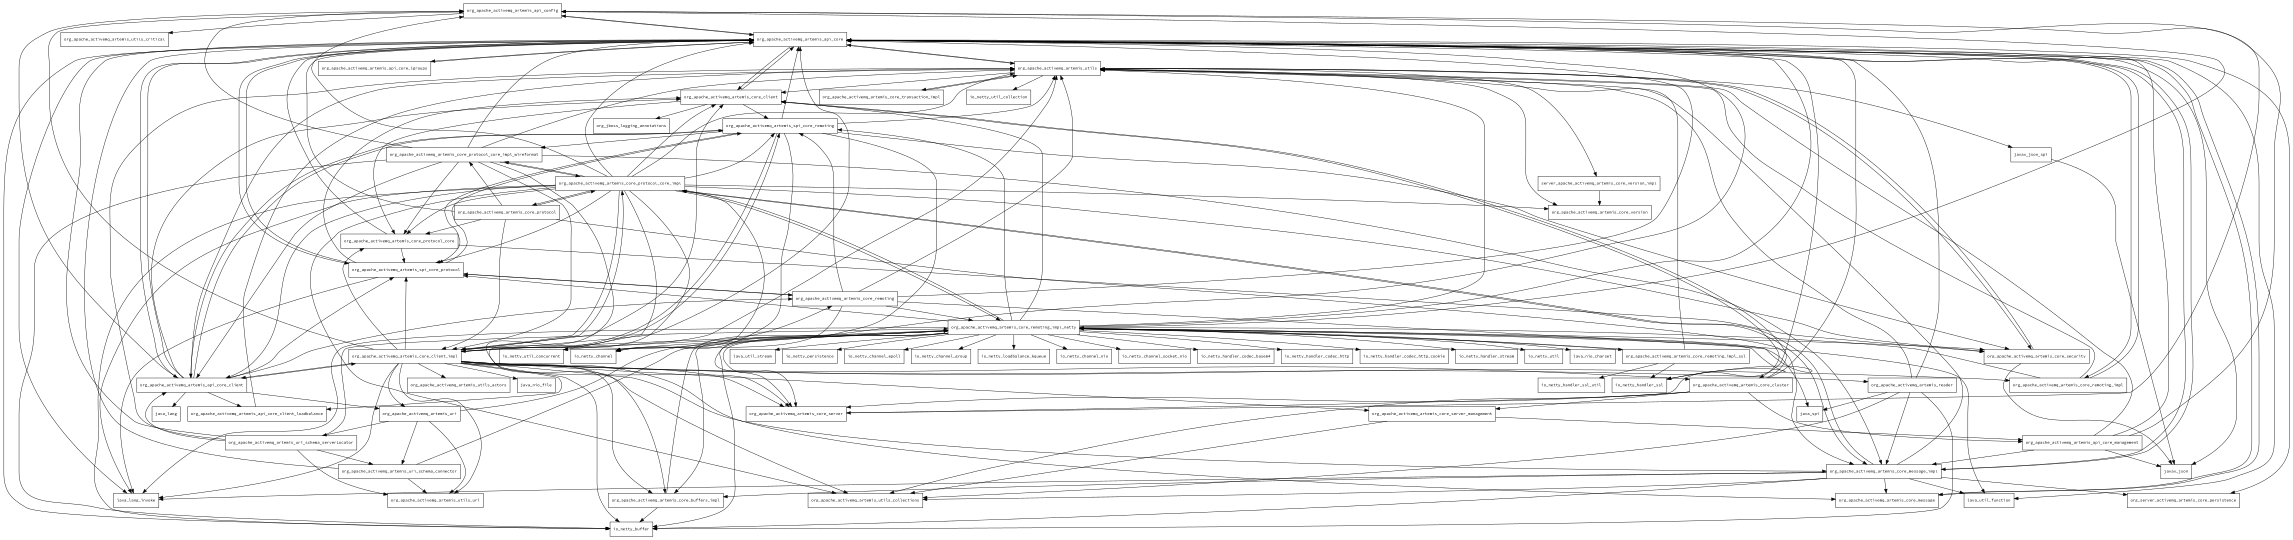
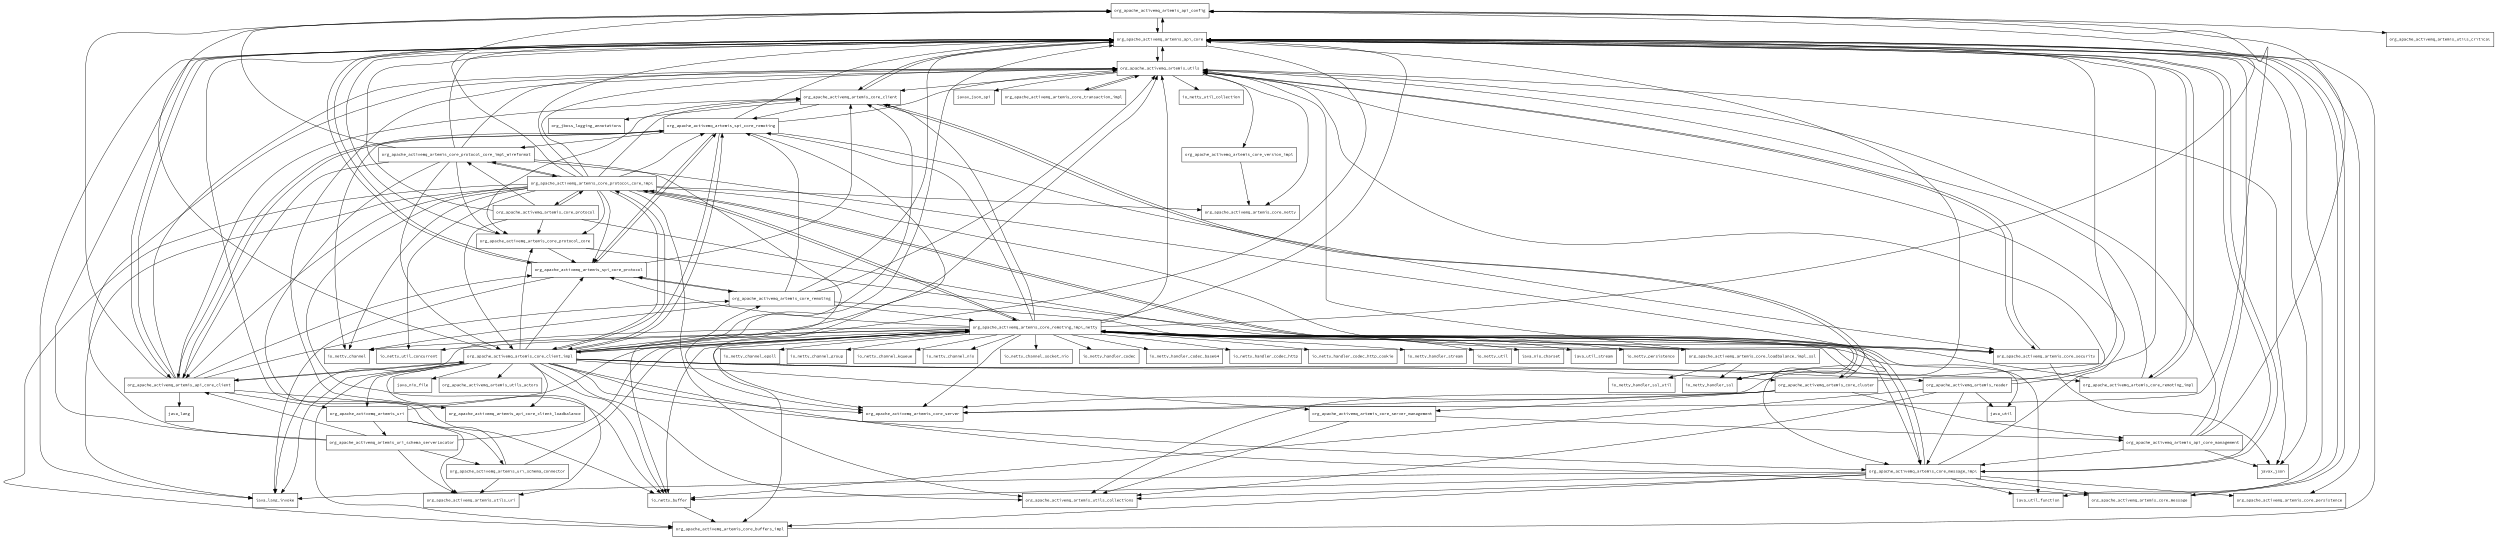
  digraph {
    fontname="Source Code Pro"
    node [fontname="Source Code Pro" fontsize=10.0 shape=box]
    edge [fontname="Source Code Pro"]
    org_apache_activemq_artemis_api_config
    org_apache_activemq_artemis_api_core
    org_apache_activemq_artemis_core_server
    org_apache_activemq_artemis_utils_critical
    io_netty_buffer
    java_lang_invoke
    java_util_function
    javax_json
    org_apache_activemq_artemis_api_core_client
-   org_apache_activemq_artemis_api_core_jgroups
    org_apache_activemq_artemis_core_client
    org_apache_activemq_artemis_core_message
    org_apache_activemq_artemis_core_message_impl
-   org_apache_activemq_artemis_core_persistence [label=org_server_activemq_artemis_core_persistence]
+   org_apache_activemq_artemis_core_persistence
    org_apache_activemq_artemis_core_remoting_impl
    org_apache_activemq_artemis_spi_core_protocol
    org_apache_activemq_artemis_utils
    java_lang
    org_apache_activemq_artemis_api_core_client_loadbalance
    org_apache_activemq_artemis_core_client_impl
    org_apache_activemq_artemis_core_remoting
    org_apache_activemq_artemis_spi_core_remoting
    org_apache_activemq_artemis_uri
    org_apache_activemq_artemis_core_cluster
    org_apache_activemq_artemis_core_protocol_core
    org_jboss_logging_annotations
    org_apache_activemq_artemis_core_buffers_impl
    org_apache_activemq_artemis_core_protocol_core_impl
    org_apache_activemq_artemis_utils_collections
    org_apache_activemq_artemis_core_remoting_impl_netty
    org_apache_activemq_artemis_core_security
-   org_apache_activemq_artemis_core_version
+   org_apache_activemq_artemis_core_version [label=org_apache_activemq_artemis_core_netty]
    org_apache_activemq_artemis_core_transaction_impl
-   org_apache_activemq_artemis_core_version_impl [label=server_apache_activemq_artemis_core_version_impl]
+   org_apache_activemq_artemis_core_version_impl
    io_netty_util_collection
    javax_json_spi
    org_apache_activemq_artemis_reader
    java_nio_file
    org_apache_activemq_artemis_core_server_management
    org_apache_activemq_artemis_utils_actors
    org_apache_activemq_artemis_utils_uri
    io_netty_channel
    io_netty_handler_ssl
    org_apache_activemq_artemis_core_protocol_core_impl_wireformat
    org_apache_activemq_artemis_uri_schema_connector
    org_apache_activemq_artemis_uri_schema_serverLocator
    org_apache_activemq_artemis_api_core_management
    org_apache_activemq_artemis_core_protocol
    io_netty_util_concurrent
-   java_util [label=java_spi]
+   java_util
    n51 [label=io_netty_persistence]
    io_netty_channel_epoll
    io_netty_channel_group
-   io_netty_channel_kqueue [label=io_netty_loadbalance_kqueue]
+   io_netty_channel_kqueue
    io_netty_channel_nio
    io_netty_channel_socket_nio
+   io_netty_handler_codec
    io_netty_handler_codec_base64
    io_netty_handler_codec_http
    io_netty_handler_codec_http_cookie
    io_netty_handler_stream
    io_netty_util
    java_nio_charset
    java_util_stream
-   org_apache_activemq_artemis_core_remoting_impl_ssl
+   org_apache_activemq_artemis_core_remoting_impl_ssl [label=org_apache_activemq_artemis_core_loadbalance_impl_ssl]
    io_netty_handler_ssl_util
    org_apache_activemq_artemis_api_config -> org_apache_activemq_artemis_api_core
    org_apache_activemq_artemis_api_config -> org_apache_activemq_artemis_core_server
    org_apache_activemq_artemis_api_config -> org_apache_activemq_artemis_utils_critical
    org_apache_activemq_artemis_api_core -> org_apache_activemq_artemis_api_config
    org_apache_activemq_artemis_api_core -> io_netty_buffer
    org_apache_activemq_artemis_api_core -> java_lang_invoke
    org_apache_activemq_artemis_api_core -> java_util_function
    org_apache_activemq_artemis_api_core -> javax_json
    org_apache_activemq_artemis_api_core -> org_apache_activemq_artemis_api_core_client
-   org_apache_activemq_artemis_api_core -> org_apache_activemq_artemis_api_core_jgroups
    org_apache_activemq_artemis_api_core -> org_apache_activemq_artemis_core_client
    org_apache_activemq_artemis_api_core -> org_apache_activemq_artemis_core_message
    org_apache_activemq_artemis_api_core -> org_apache_activemq_artemis_core_message_impl
    org_apache_activemq_artemis_api_core -> org_apache_activemq_artemis_core_persistence
    org_apache_activemq_artemis_api_core -> org_apache_activemq_artemis_core_remoting_impl
    org_apache_activemq_artemis_api_core -> org_apache_activemq_artemis_spi_core_protocol
    org_apache_activemq_artemis_api_core -> org_apache_activemq_artemis_utils
    org_apache_activemq_artemis_core_server -> org_apache_activemq_artemis_api_core
    org_apache_activemq_artemis_api_core_client -> org_apache_activemq_artemis_api_config
    org_apache_activemq_artemis_api_core_client -> org_apache_activemq_artemis_api_core
    org_apache_activemq_artemis_api_core_client -> org_apache_activemq_artemis_core_client
    org_apache_activemq_artemis_api_core_client -> org_apache_activemq_artemis_spi_core_protocol
    org_apache_activemq_artemis_api_core_client -> org_apache_activemq_artemis_utils
    org_apache_activemq_artemis_api_core_client -> java_lang
    org_apache_activemq_artemis_api_core_client -> org_apache_activemq_artemis_api_core_client_loadbalance
    org_apache_activemq_artemis_api_core_client -> org_apache_activemq_artemis_core_client_impl
    org_apache_activemq_artemis_api_core_client -> org_apache_activemq_artemis_core_remoting
    org_apache_activemq_artemis_api_core_client -> org_apache_activemq_artemis_spi_core_remoting
    org_apache_activemq_artemis_api_core_client -> org_apache_activemq_artemis_uri
-   org_apache_activemq_artemis_api_core_jgroups -> org_apache_activemq_artemis_api_core
    org_apache_activemq_artemis_core_client -> org_apache_activemq_artemis_api_core
    org_apache_activemq_artemis_core_client -> org_apache_activemq_artemis_spi_core_remoting
    org_apache_activemq_artemis_core_client -> org_apache_activemq_artemis_core_cluster
    org_apache_activemq_artemis_core_client -> org_apache_activemq_artemis_core_protocol_core
    org_apache_activemq_artemis_core_client -> org_jboss_logging_annotations
    org_apache_activemq_artemis_core_message -> org_apache_activemq_artemis_api_core
    org_apache_activemq_artemis_core_message_impl -> org_apache_activemq_artemis_api_core
    org_apache_activemq_artemis_core_message_impl -> io_netty_buffer
    org_apache_activemq_artemis_core_message_impl -> java_lang_invoke
    org_apache_activemq_artemis_core_message_impl -> java_util_function
    org_apache_activemq_artemis_core_message_impl -> org_apache_activemq_artemis_core_message
    org_apache_activemq_artemis_core_message_impl -> org_apache_activemq_artemis_core_persistence
    org_apache_activemq_artemis_core_message_impl -> org_apache_activemq_artemis_utils
    org_apache_activemq_artemis_core_message_impl -> org_apache_activemq_artemis_core_buffers_impl
    org_apache_activemq_artemis_core_message_impl -> org_apache_activemq_artemis_core_protocol_core_impl
    org_apache_activemq_artemis_core_message_impl -> org_apache_activemq_artemis_utils_collections
    org_apache_activemq_artemis_core_remoting_impl -> org_apache_activemq_artemis_api_core
    org_apache_activemq_artemis_core_remoting_impl -> org_apache_activemq_artemis_utils
    org_apache_activemq_artemis_core_remoting_impl -> org_apache_activemq_artemis_core_remoting_impl_netty
    org_apache_activemq_artemis_spi_core_protocol -> org_apache_activemq_artemis_api_core
    org_apache_activemq_artemis_spi_core_protocol -> java_lang_invoke
    org_apache_activemq_artemis_spi_core_protocol -> org_apache_activemq_artemis_core_client
    org_apache_activemq_artemis_spi_core_protocol -> org_apache_activemq_artemis_core_remoting
    org_apache_activemq_artemis_spi_core_protocol -> org_apache_activemq_artemis_spi_core_remoting
    org_apache_activemq_artemis_utils -> org_apache_activemq_artemis_api_core
-   javax_json_spi -> javax_json
+   org_apache_activemq_artemis_utils -> javax_json
    org_apache_activemq_artemis_utils -> org_apache_activemq_artemis_core_client
    org_apache_activemq_artemis_utils -> org_apache_activemq_artemis_core_security
    org_apache_activemq_artemis_utils -> org_apache_activemq_artemis_core_version
    org_apache_activemq_artemis_utils -> org_apache_activemq_artemis_core_transaction_impl
    org_apache_activemq_artemis_utils -> org_apache_activemq_artemis_core_version_impl
    org_apache_activemq_artemis_utils -> io_netty_util_collection
    org_apache_activemq_artemis_utils -> javax_json_spi
    org_apache_activemq_artemis_api_core_client_loadbalance -> org_apache_activemq_artemis_utils
    org_apache_activemq_artemis_core_client_impl -> org_apache_activemq_artemis_api_config
    org_apache_activemq_artemis_core_client_impl -> org_apache_activemq_artemis_api_core
    org_apache_activemq_artemis_core_client_impl -> org_apache_activemq_artemis_core_server
    org_apache_activemq_artemis_core_client_impl -> io_netty_buffer
    org_apache_activemq_artemis_core_client_impl -> java_lang_invoke
    org_apache_activemq_artemis_core_client_impl -> org_apache_activemq_artemis_api_core_client
    org_apache_activemq_artemis_core_client_impl -> org_apache_activemq_artemis_core_client
    org_apache_activemq_artemis_core_client_impl -> org_apache_activemq_artemis_core_message
    org_apache_activemq_artemis_core_client_impl -> org_apache_activemq_artemis_core_message_impl
    org_apache_activemq_artemis_core_client_impl -> org_apache_activemq_artemis_core_remoting_impl
    org_apache_activemq_artemis_core_client_impl -> org_apache_activemq_artemis_spi_core_protocol
    org_apache_activemq_artemis_core_client_impl -> org_apache_activemq_artemis_utils
    org_apache_activemq_artemis_core_client_impl -> org_apache_activemq_artemis_api_core_client_loadbalance
    org_apache_activemq_artemis_core_client_impl -> org_apache_activemq_artemis_core_remoting
    org_apache_activemq_artemis_core_client_impl -> org_apache_activemq_artemis_spi_core_remoting
    org_apache_activemq_artemis_core_client_impl -> org_apache_activemq_artemis_uri
    org_apache_activemq_artemis_core_client_impl -> org_apache_activemq_artemis_core_cluster
    org_apache_activemq_artemis_core_client_impl -> org_apache_activemq_artemis_core_protocol_core
    org_apache_activemq_artemis_core_client_impl -> org_apache_activemq_artemis_core_buffers_impl
    org_apache_activemq_artemis_core_client_impl -> org_apache_activemq_artemis_core_protocol_core_impl
    org_apache_activemq_artemis_core_client_impl -> org_apache_activemq_artemis_utils_collections
+   org_apache_activemq_artemis_core_client_impl -> org_apache_activemq_artemis_core_remoting_impl_netty
    org_apache_activemq_artemis_core_client_impl -> org_apache_activemq_artemis_reader
    org_apache_activemq_artemis_core_client_impl -> java_nio_file
    org_apache_activemq_artemis_core_client_impl -> org_apache_activemq_artemis_core_server_management
    org_apache_activemq_artemis_core_client_impl -> org_apache_activemq_artemis_utils_actors
    org_apache_activemq_artemis_core_client_impl -> org_apache_activemq_artemis_utils_uri
    org_apache_activemq_artemis_core_remoting -> org_apache_activemq_artemis_api_core
    org_apache_activemq_artemis_core_remoting -> org_apache_activemq_artemis_spi_core_protocol
    org_apache_activemq_artemis_core_remoting -> org_apache_activemq_artemis_utils
    org_apache_activemq_artemis_core_remoting -> org_apache_activemq_artemis_spi_core_remoting
    org_apache_activemq_artemis_core_remoting -> org_apache_activemq_artemis_core_remoting_impl_netty
    org_apache_activemq_artemis_core_remoting -> io_netty_channel
    org_apache_activemq_artemis_core_remoting -> io_netty_handler_ssl
    org_apache_activemq_artemis_spi_core_remoting -> org_apache_activemq_artemis_api_core
    org_apache_activemq_artemis_spi_core_remoting -> org_apache_activemq_artemis_core_server
    org_apache_activemq_artemis_spi_core_remoting -> org_apache_activemq_artemis_api_core_client
    org_apache_activemq_artemis_spi_core_remoting -> org_apache_activemq_artemis_spi_core_protocol
    org_apache_activemq_artemis_spi_core_remoting -> org_apache_activemq_artemis_utils
    org_apache_activemq_artemis_spi_core_remoting -> org_apache_activemq_artemis_core_client_impl
    org_apache_activemq_artemis_spi_core_remoting -> org_apache_activemq_artemis_core_security
    org_apache_activemq_artemis_spi_core_remoting -> io_netty_channel
    org_apache_activemq_artemis_spi_core_remoting -> org_apache_activemq_artemis_core_protocol_core_impl_wireformat
    org_apache_activemq_artemis_uri -> org_apache_activemq_artemis_core_remoting_impl_netty
    org_apache_activemq_artemis_uri -> org_apache_activemq_artemis_utils_uri
    org_apache_activemq_artemis_uri -> org_apache_activemq_artemis_uri_schema_connector
    org_apache_activemq_artemis_uri -> org_apache_activemq_artemis_uri_schema_serverLocator
    org_apache_activemq_artemis_core_cluster -> org_apache_activemq_artemis_api_core
    org_apache_activemq_artemis_core_cluster -> org_apache_activemq_artemis_core_server
    org_apache_activemq_artemis_core_cluster -> org_apache_activemq_artemis_core_client
    org_apache_activemq_artemis_core_cluster -> org_apache_activemq_artemis_utils_collections
    org_apache_activemq_artemis_core_cluster -> org_apache_activemq_artemis_core_server_management
    org_apache_activemq_artemis_core_cluster -> org_apache_activemq_artemis_api_core_management
    org_apache_activemq_artemis_core_protocol_core -> org_apache_activemq_artemis_api_core
    org_apache_activemq_artemis_core_protocol_core -> org_apache_activemq_artemis_spi_core_protocol
    org_apache_activemq_artemis_core_protocol_core -> org_apache_activemq_artemis_core_security
    org_apache_activemq_artemis_core_buffers_impl -> org_apache_activemq_artemis_api_core
-   org_apache_activemq_artemis_core_buffers_impl -> io_netty_buffer
+   io_netty_buffer -> org_apache_activemq_artemis_core_buffers_impl
    org_apache_activemq_artemis_core_protocol_core_impl -> org_apache_activemq_artemis_api_config
    org_apache_activemq_artemis_core_protocol_core_impl -> org_apache_activemq_artemis_api_core
    org_apache_activemq_artemis_core_protocol_core_impl -> io_netty_buffer
    org_apache_activemq_artemis_core_protocol_core_impl -> java_lang_invoke
    org_apache_activemq_artemis_core_protocol_core_impl -> org_apache_activemq_artemis_api_core_client
    org_apache_activemq_artemis_core_protocol_core_impl -> org_apache_activemq_artemis_core_client
    org_apache_activemq_artemis_core_protocol_core_impl -> org_apache_activemq_artemis_core_message_impl
    org_apache_activemq_artemis_core_protocol_core_impl -> org_apache_activemq_artemis_spi_core_protocol
    org_apache_activemq_artemis_core_protocol_core_impl -> org_apache_activemq_artemis_utils
    org_apache_activemq_artemis_core_protocol_core_impl -> org_apache_activemq_artemis_core_client_impl
    org_apache_activemq_artemis_core_protocol_core_impl -> org_apache_activemq_artemis_spi_core_remoting
    org_apache_activemq_artemis_core_protocol_core_impl -> org_apache_activemq_artemis_core_protocol_core
    org_apache_activemq_artemis_core_protocol_core_impl -> org_apache_activemq_artemis_core_buffers_impl
    org_apache_activemq_artemis_core_protocol_core_impl -> org_apache_activemq_artemis_utils_collections
    org_apache_activemq_artemis_core_protocol_core_impl -> org_apache_activemq_artemis_core_remoting_impl_netty
    org_apache_activemq_artemis_core_protocol_core_impl -> org_apache_activemq_artemis_core_security
    org_apache_activemq_artemis_core_protocol_core_impl -> org_apache_activemq_artemis_core_version
    org_apache_activemq_artemis_core_protocol_core_impl -> io_netty_channel
    org_apache_activemq_artemis_core_protocol_core_impl -> org_apache_activemq_artemis_core_protocol_core_impl_wireformat
    org_apache_activemq_artemis_core_protocol_core_impl -> org_apache_activemq_artemis_core_protocol
    org_apache_activemq_artemis_core_protocol_core_impl -> io_netty_util_concurrent
    org_apache_activemq_artemis_core_remoting_impl_netty -> org_apache_activemq_artemis_api_config
    org_apache_activemq_artemis_core_remoting_impl_netty -> org_apache_activemq_artemis_api_core
    org_apache_activemq_artemis_core_remoting_impl_netty -> org_apache_activemq_artemis_core_server
    org_apache_activemq_artemis_core_remoting_impl_netty -> io_netty_buffer
    org_apache_activemq_artemis_core_remoting_impl_netty -> java_lang_invoke
    org_apache_activemq_artemis_core_remoting_impl_netty -> java_util_function
    org_apache_activemq_artemis_core_remoting_impl_netty -> org_apache_activemq_artemis_core_client
    org_apache_activemq_artemis_core_remoting_impl_netty -> org_apache_activemq_artemis_spi_core_protocol
    org_apache_activemq_artemis_core_remoting_impl_netty -> org_apache_activemq_artemis_utils
    org_apache_activemq_artemis_core_remoting_impl_netty -> org_apache_activemq_artemis_core_client_impl
    org_apache_activemq_artemis_core_remoting_impl_netty -> org_apache_activemq_artemis_spi_core_remoting
    org_apache_activemq_artemis_core_remoting_impl_netty -> org_apache_activemq_artemis_core_buffers_impl
    org_apache_activemq_artemis_core_remoting_impl_netty -> org_apache_activemq_artemis_core_protocol_core_impl
    org_apache_activemq_artemis_core_remoting_impl_netty -> org_apache_activemq_artemis_core_security
    org_apache_activemq_artemis_core_remoting_impl_netty -> io_netty_channel
    org_apache_activemq_artemis_core_remoting_impl_netty -> io_netty_handler_ssl
    org_apache_activemq_artemis_core_remoting_impl_netty -> io_netty_util_concurrent
    org_apache_activemq_artemis_core_remoting_impl_netty -> java_util
    org_apache_activemq_artemis_core_remoting_impl_netty -> n51
    org_apache_activemq_artemis_core_remoting_impl_netty -> io_netty_channel_epoll
    org_apache_activemq_artemis_core_remoting_impl_netty -> io_netty_channel_group
    org_apache_activemq_artemis_core_remoting_impl_netty -> io_netty_channel_kqueue
    org_apache_activemq_artemis_core_remoting_impl_netty -> io_netty_channel_nio
    org_apache_activemq_artemis_core_remoting_impl_netty -> io_netty_channel_socket_nio
+   org_apache_activemq_artemis_core_remoting_impl_netty -> io_netty_handler_codec
    org_apache_activemq_artemis_core_remoting_impl_netty -> io_netty_handler_codec_base64
    org_apache_activemq_artemis_core_remoting_impl_netty -> io_netty_handler_codec_http
    org_apache_activemq_artemis_core_remoting_impl_netty -> io_netty_handler_codec_http_cookie
    org_apache_activemq_artemis_core_remoting_impl_netty -> io_netty_handler_stream
    org_apache_activemq_artemis_core_remoting_impl_netty -> io_netty_util
    org_apache_activemq_artemis_core_remoting_impl_netty -> java_nio_charset
    org_apache_activemq_artemis_core_remoting_impl_netty -> java_util_stream
    org_apache_activemq_artemis_core_remoting_impl_netty -> org_apache_activemq_artemis_core_remoting_impl_ssl
    org_apache_activemq_artemis_core_security -> javax_json
    org_apache_activemq_artemis_core_security -> org_apache_activemq_artemis_utils
    org_apache_activemq_artemis_core_transaction_impl -> org_apache_activemq_artemis_utils
    org_apache_activemq_artemis_core_version_impl -> org_apache_activemq_artemis_core_version
    org_apache_activemq_artemis_reader -> org_apache_activemq_artemis_api_core
    org_apache_activemq_artemis_reader -> io_netty_buffer
    org_apache_activemq_artemis_reader -> org_apache_activemq_artemis_core_message_impl
    org_apache_activemq_artemis_reader -> org_apache_activemq_artemis_utils
    org_apache_activemq_artemis_reader -> org_apache_activemq_artemis_utils_collections
    org_apache_activemq_artemis_reader -> java_util
    org_apache_activemq_artemis_core_server_management -> org_apache_activemq_artemis_utils_collections
    org_apache_activemq_artemis_core_server_management -> org_apache_activemq_artemis_api_core_management
    org_apache_activemq_artemis_core_protocol_core_impl_wireformat -> org_apache_activemq_artemis_api_config
    org_apache_activemq_artemis_core_protocol_core_impl_wireformat -> org_apache_activemq_artemis_api_core
    org_apache_activemq_artemis_core_protocol_core_impl_wireformat -> org_apache_activemq_artemis_core_server
    org_apache_activemq_artemis_core_protocol_core_impl_wireformat -> io_netty_buffer
    org_apache_activemq_artemis_core_protocol_core_impl_wireformat -> org_apache_activemq_artemis_api_core_client
    org_apache_activemq_artemis_core_protocol_core_impl_wireformat -> org_apache_activemq_artemis_core_message_impl
    org_apache_activemq_artemis_core_protocol_core_impl_wireformat -> org_apache_activemq_artemis_utils
    org_apache_activemq_artemis_core_protocol_core_impl_wireformat -> org_apache_activemq_artemis_core_client_impl
    org_apache_activemq_artemis_core_protocol_core_impl_wireformat -> org_apache_activemq_artemis_core_protocol_core
    org_apache_activemq_artemis_core_protocol_core_impl_wireformat -> org_apache_activemq_artemis_core_protocol_core_impl
    org_apache_activemq_artemis_uri_schema_connector -> org_apache_activemq_artemis_api_core
    org_apache_activemq_artemis_uri_schema_connector -> org_apache_activemq_artemis_core_remoting_impl_netty
    org_apache_activemq_artemis_uri_schema_connector -> org_apache_activemq_artemis_utils_uri
    org_apache_activemq_artemis_uri_schema_serverLocator -> org_apache_activemq_artemis_api_core
    org_apache_activemq_artemis_uri_schema_serverLocator -> org_apache_activemq_artemis_api_core_client
    org_apache_activemq_artemis_uri_schema_serverLocator -> org_apache_activemq_artemis_utils
    org_apache_activemq_artemis_uri_schema_serverLocator -> org_apache_activemq_artemis_core_remoting_impl_netty
    org_apache_activemq_artemis_uri_schema_serverLocator -> org_apache_activemq_artemis_utils_uri
    org_apache_activemq_artemis_uri_schema_serverLocator -> org_apache_activemq_artemis_uri_schema_connector
    org_apache_activemq_artemis_api_core_management -> org_apache_activemq_artemis_api_config
    org_apache_activemq_artemis_api_core_management -> org_apache_activemq_artemis_api_core
    org_apache_activemq_artemis_api_core_management -> javax_json
    org_apache_activemq_artemis_api_core_management -> org_apache_activemq_artemis_core_message_impl
    org_apache_activemq_artemis_api_core_management -> org_apache_activemq_artemis_utils
    org_apache_activemq_artemis_core_protocol -> org_apache_activemq_artemis_api_core
    org_apache_activemq_artemis_core_protocol -> org_apache_activemq_artemis_core_message_impl
    org_apache_activemq_artemis_core_protocol -> org_apache_activemq_artemis_core_client_impl
    org_apache_activemq_artemis_core_protocol -> org_apache_activemq_artemis_core_protocol_core
    org_apache_activemq_artemis_core_protocol -> org_apache_activemq_artemis_core_protocol_core_impl
    org_apache_activemq_artemis_core_protocol -> org_apache_activemq_artemis_core_protocol_core_impl_wireformat
    org_apache_activemq_artemis_core_remoting_impl_ssl -> org_apache_activemq_artemis_utils
    org_apache_activemq_artemis_core_remoting_impl_ssl -> org_apache_activemq_artemis_core_remoting_impl_netty
    org_apache_activemq_artemis_core_remoting_impl_ssl -> io_netty_handler_ssl
    org_apache_activemq_artemis_core_remoting_impl_ssl -> io_netty_handler_ssl_util
  }
